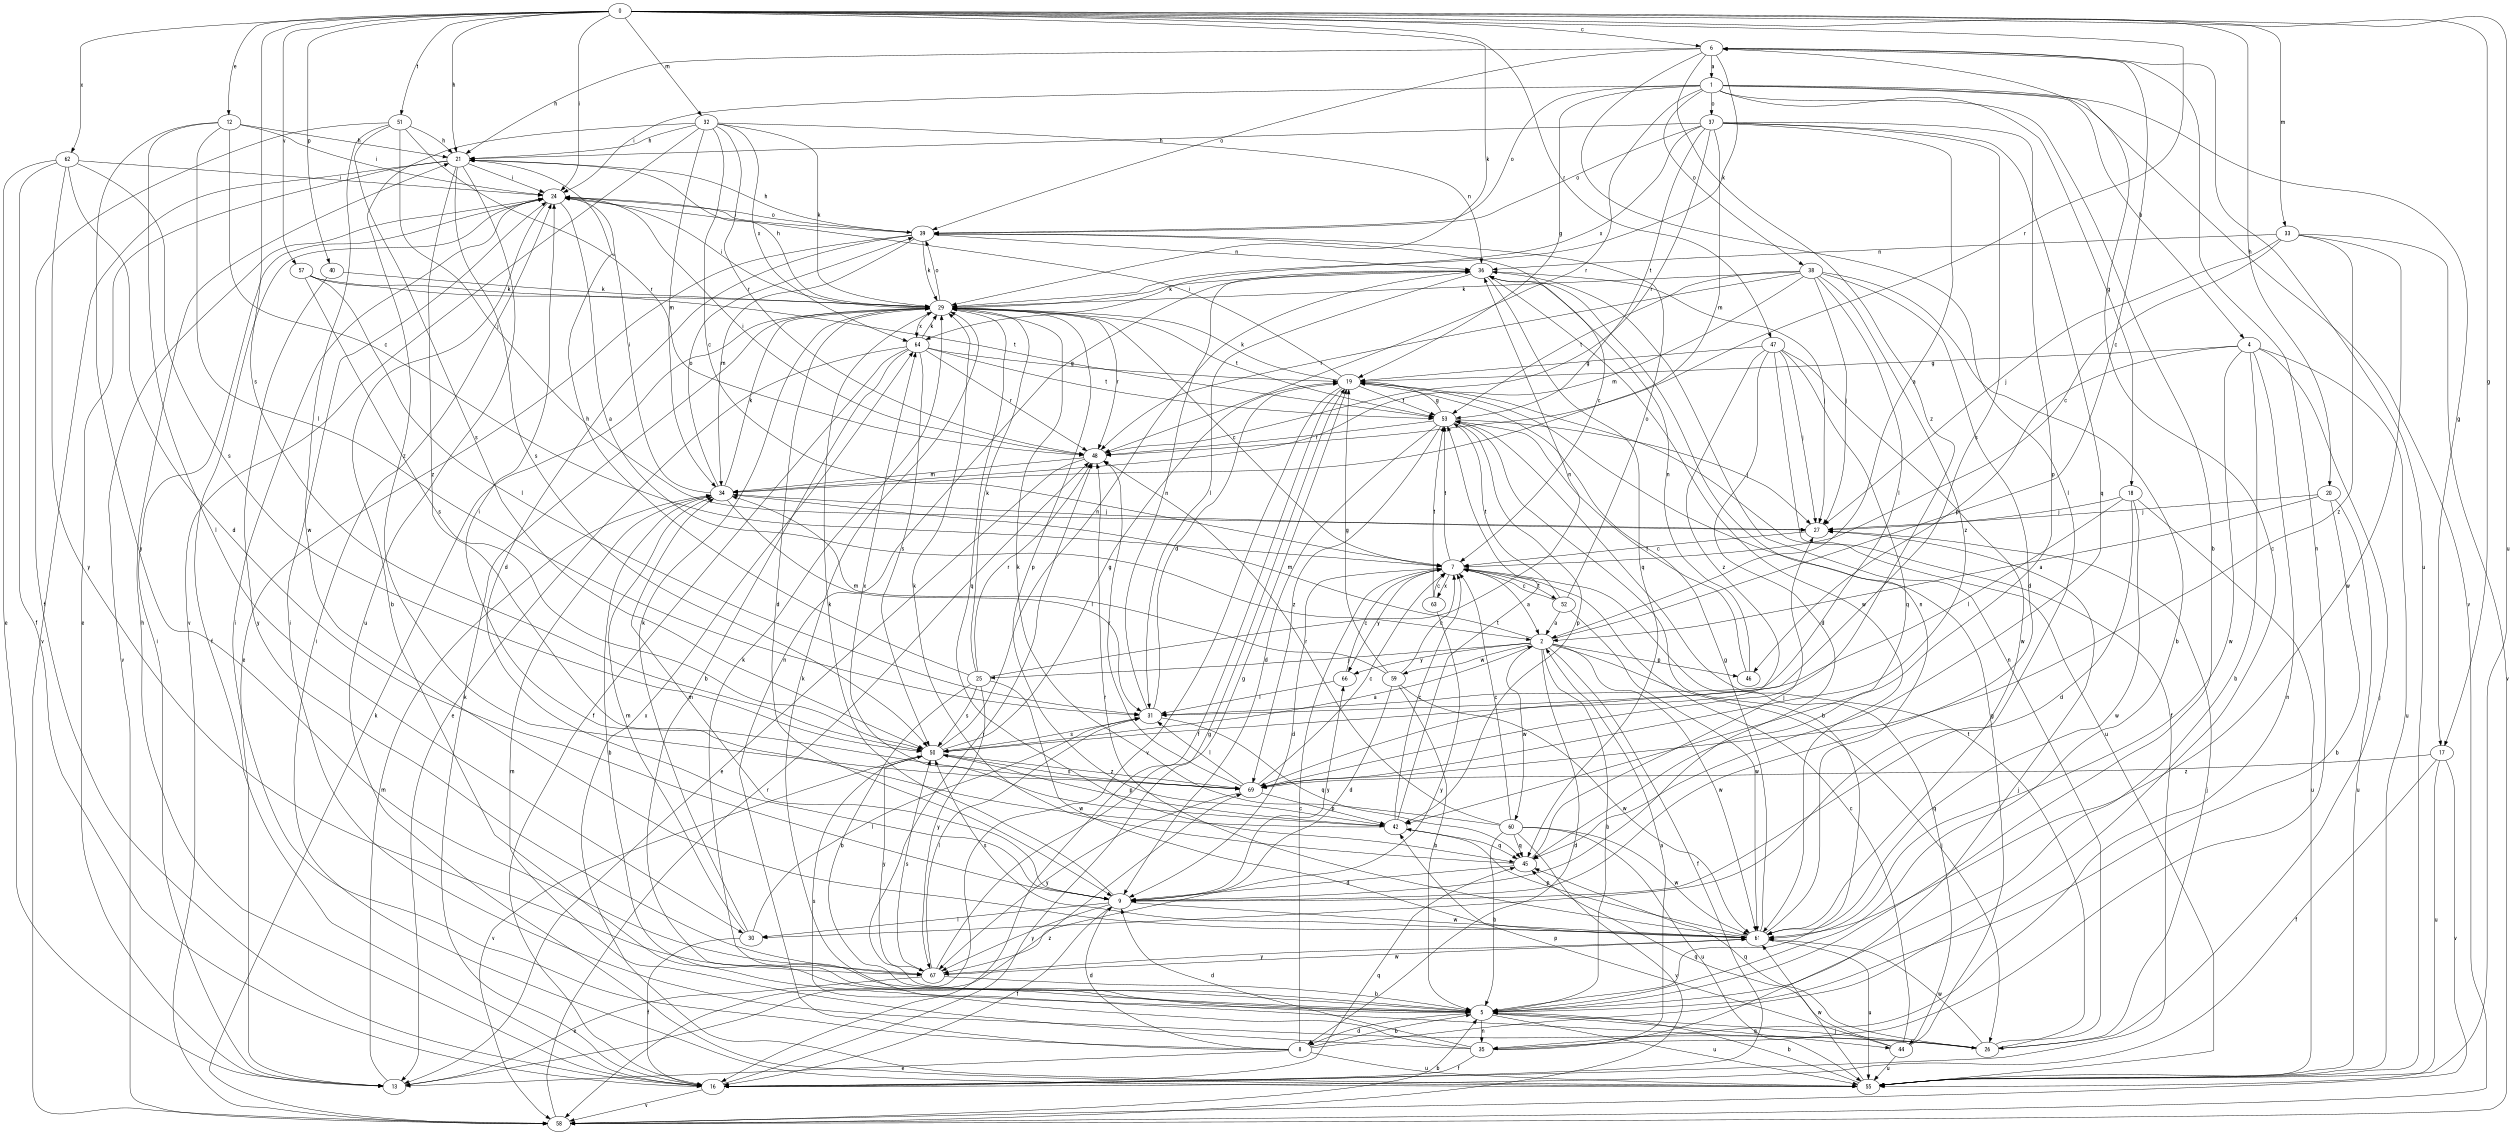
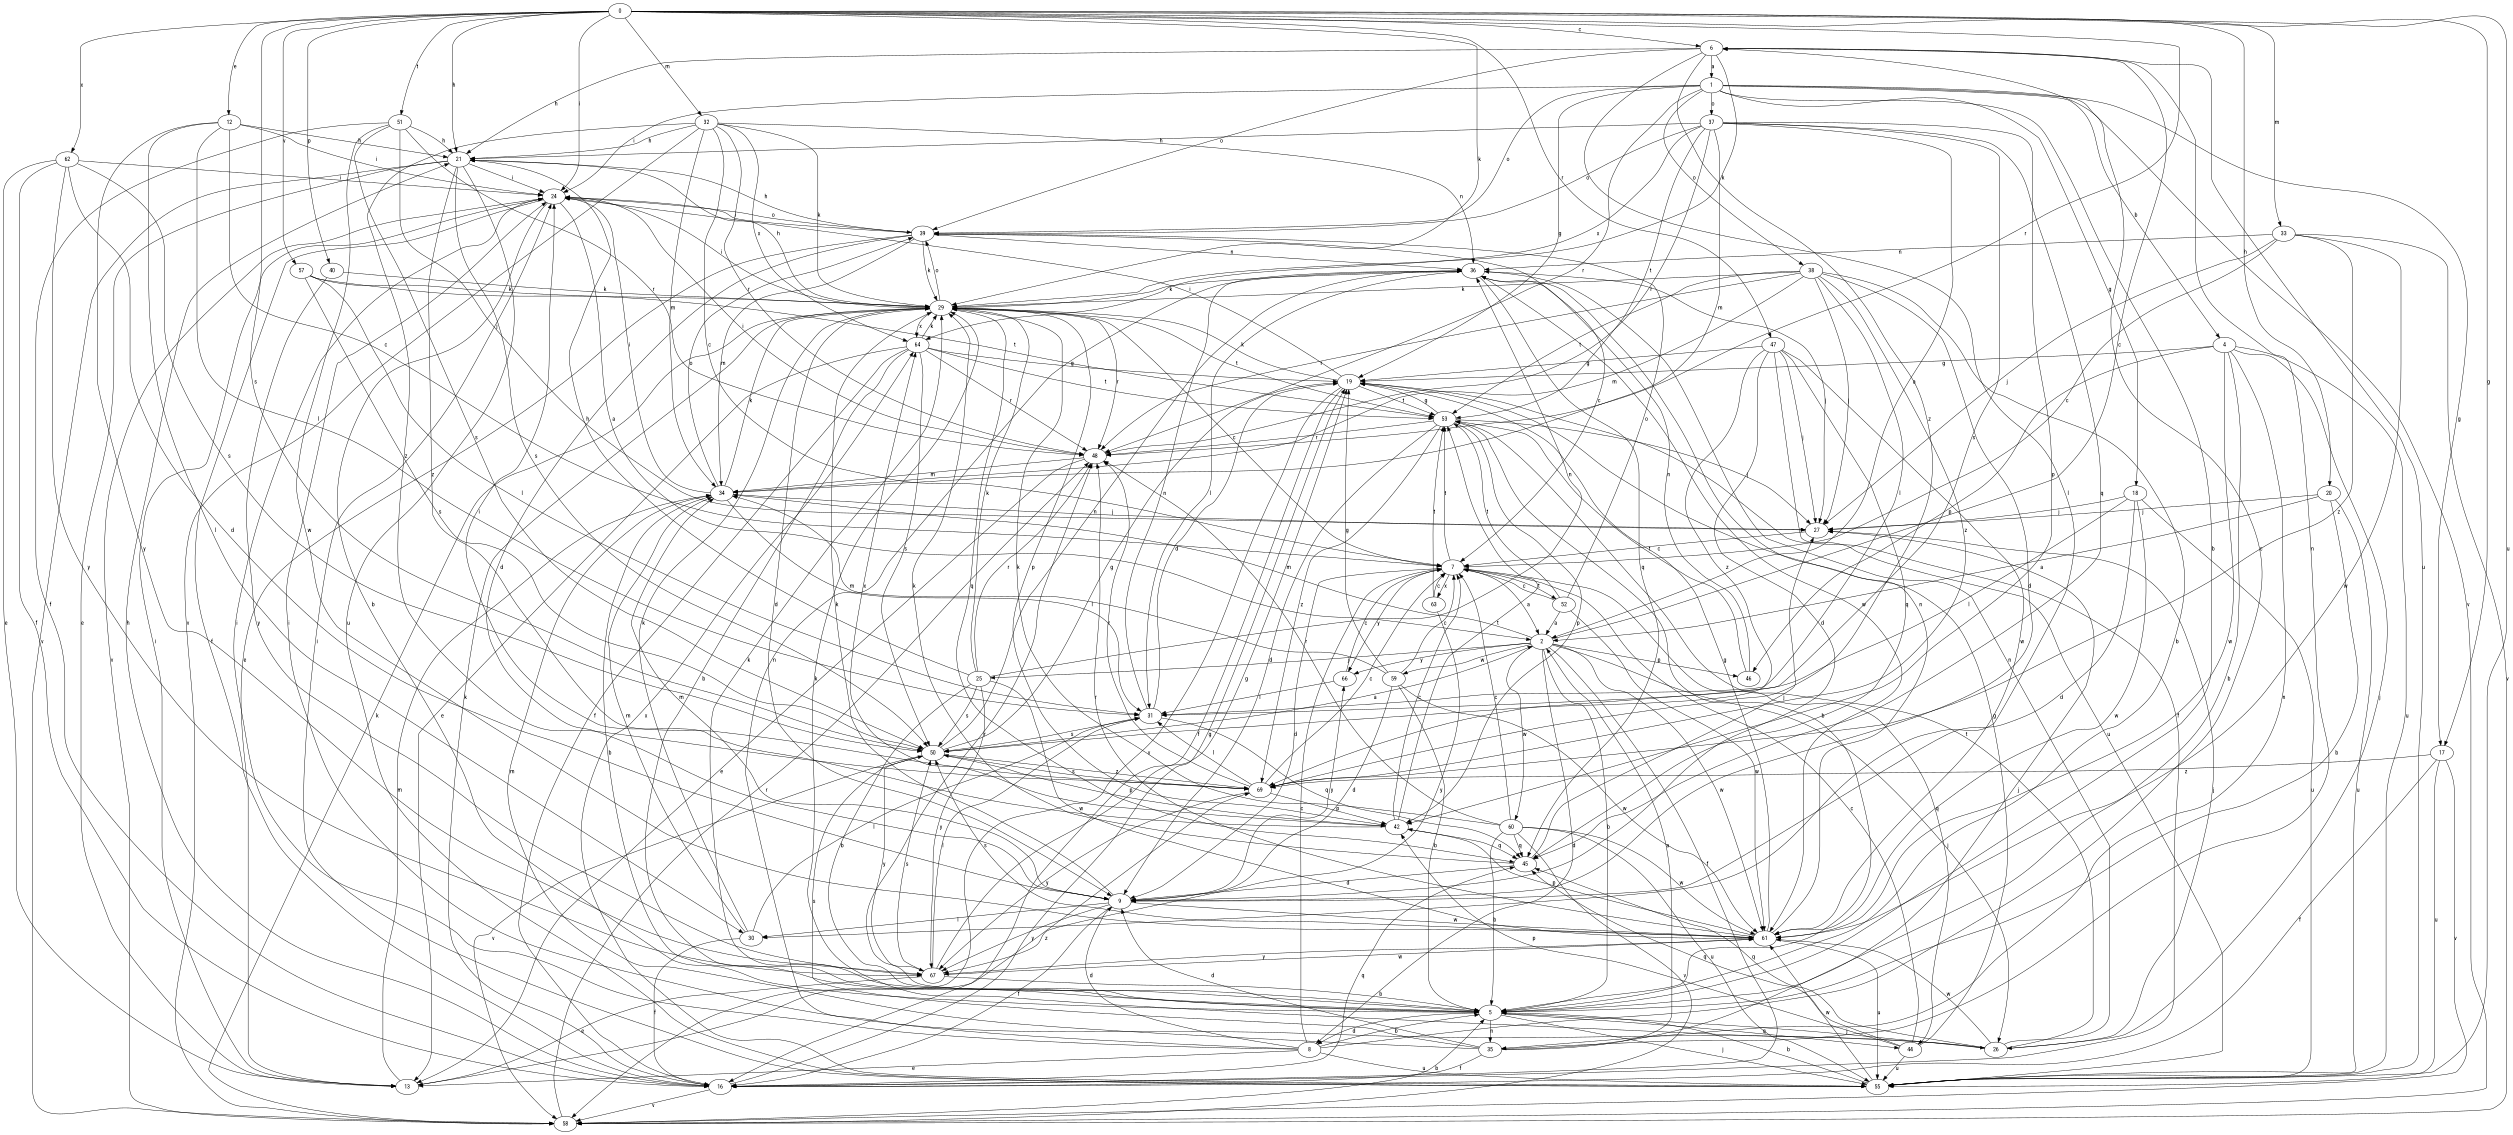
  strict digraph {
    fontname="Roboto Condensed"
    node [fontname="Roboto Condensed"]
    edge [fontname="Roboto Condensed"]
    0
    6
    12
    17
    20
    21
    24
    29
    32
    33
    40
    47
    48
    50
    51
    55
    57
    62
    1
    39
    35
    30
    69
    7
    67
    31
    58
    16
    5
    2
    27
    13
    9
    53
    45
    42
    64
    34
    36
    61
    19
    4
    18
    37
    38
    26
    n47 [label=46]
    8
    44
    25
    59
    60
    66
    52
    63
    0 -> 6 [label=c]
    0 -> 12 [label=e]
    0 -> 17 [label=g]
    0 -> 20 [label=h]
    0 -> 21 [label=h]
    0 -> 24 [label=i]
    0 -> 29 [label=k]
    0 -> 32 [label=m]
    0 -> 33 [label=m]
    0 -> 40 [label=p]
    0 -> 47 [label=r]
    0 -> 48 [label=r]
    0 -> 50 [label=s]
    0 -> 51 [label=t]
    0 -> 55 [label=u]
    0 -> 57 [label=v]
    0 -> 62 [label=x]
    6 -> 21 [label=h]
    6 -> 29 [label=k]
    6 -> 55 [label=u]
    6 -> 1 [label=a]
    6 -> 39 [label=o]
    6 -> 35 [label=n]
    6 -> 30 [label=l]
    6 -> 69 [label=z]
    12 -> 21 [label=h]
    12 -> 24 [label=i]
    12 -> 30 [label=l]
    12 -> 7 [label=c]
    12 -> 67 [label=y]
    12 -> 31 [label=l]
    17 -> 55 [label=u]
    17 -> 69 [label=z]
    17 -> 58 [label=v]
    17 -> 16 [label=f]
    20 -> 55 [label=u]
    20 -> 5 [label=b]
    20 -> 2 [label=a]
    20 -> 27 [label=j]
    21 -> 24 [label=i]
    21 -> 50 [label=s]
    21 -> 55 [label=u]
    21 -> 69 [label=z]
    21 -> 58 [label=v]
    21 -> 13 [label=e]
    24 -> 39 [label=o]
    24 -> 58 [label=v]
    24 -> 16 [label=f]
    24 -> 5 [label=b]
    24 -> 2 [label=a]
    29 -> 21 [label=h]
    29 -> 24 [label=i]
    29 -> 48 [label=r]
    29 -> 39 [label=o]
    29 -> 7 [label=c]
    29 -> 9 [label=d]
    29 -> 53 [label=t]
    29 -> 45 [label=q]
    29 -> 42 [label=p]
    29 -> 64 [label=x]
    32 -> 21 [label=h]
    32 -> 29 [label=k]
    32 -> 48 [label=r]
    32 -> 69 [label=z]
    32 -> 7 [label=c]
    32 -> 58 [label=v]
    32 -> 64 [label=x]
    32 -> 34 [label=m]
    32 -> 36 [label=n]
    33 -> 69 [label=z]
    33 -> 7 [label=c]
    33 -> 58 [label=v]
    33 -> 27 [label=j]
    33 -> 36 [label=n]
    33 -> 61 [label=w]
    40 -> 29 [label=k]
    40 -> 67 [label=y]
    47 -> 69 [label=z]
    47 -> 16 [label=f]
    47 -> 27 [label=j]
    47 -> 9 [label=d]
    47 -> 45 [label=q]
    47 -> 61 [label=w]
    47 -> 19 [label=g]
    48 -> 24 [label=i]
    48 -> 13 [label=e]
    48 -> 34 [label=m]
    50 -> 69 [label=z]
    50 -> 67 [label=y]
    50 -> 58 [label=v]
    50 -> 2 [label=a]
    50 -> 42 [label=p]
    50 -> 36 [label=n]
    50 -> 19 [label=g]
    51 -> 21 [label=h]
    51 -> 48 [label=r]
    51 -> 50 [label=s]
    51 -> 16 [label=f]
    51 -> 27 [label=j]
    51 -> 61 [label=w]
    55 -> 24 [label=i]
    55 -> 5 [label=b]
    55 -> 64 [label=x]
    55 -> 61 [label=w]
    57 -> 29 [label=k]
    57 -> 50 [label=s]
    57 -> 31 [label=l]
    57 -> 53 [label=t]
    62 -> 24 [label=i]
    62 -> 50 [label=s]
    62 -> 67 [label=y]
    62 -> 16 [label=f]
    62 -> 13 [label=e]
    62 -> 9 [label=d]
    1 -> 17 [label=g]
    1 -> 24 [label=i]
    1 -> 48 [label=r]
    1 -> 39 [label=o]
    1 -> 58 [label=v]
    1 -> 5 [label=b]
    1 -> 19 [label=g]
    1 -> 4 [label=b]
    1 -> 18 [label=g]
    1 -> 37 [label=o]
    1 -> 38 [label=o]
    39 -> 21 [label=h]
    39 -> 24 [label=i]
    39 -> 29 [label=k]
    39 -> 7 [label=c]
    39 -> 13 [label=e]
    39 -> 9 [label=d]
    39 -> 34 [label=m]
    39 -> 36 [label=n]
    35 -> 50 [label=s]
    35 -> 16 [label=f]
    35 -> 2 [label=a]
    35 -> 27 [label=j]
    35 -> 9 [label=d]
    35 -> 34 [label=m]
    30 -> 29 [label=k]
    30 -> 31 [label=l]
    30 -> 16 [label=f]
    30 -> 34 [label=m]
    69 -> 48 [label=r]
    69 -> 50 [label=s]
    69 -> 7 [label=c]
    69 -> 67 [label=y]
    69 -> 31 [label=l]
    69 -> 42 [label=p]
    7 -> 2 [label=a]
    7 -> 9 [label=d]
    7 -> 53 [label=t]
    7 -> 44 [label=q]
    7 -> 66 [label=y]
    7 -> 52 [label=t]
    7 -> 63 [label=x]
    67 -> 50 [label=s]
    67 -> 31 [label=l]
    67 -> 5 [label=b]
    67 -> 13 [label=e]
    67 -> 61 [label=w]
    67 -> 19 [label=g]
    31 -> 50 [label=s]
    31 -> 45 [label=q]
    31 -> 36 [label=n]
    31 -> 19 [label=d]
    58 -> 29 [label=k]
    58 -> 48 [label=r]
    58 -> 5 [label=b]
    16 -> 21 [label=h]
    16 -> 29 [label=k]
    16 -> 58 [label=v]
    16 -> 45 [label=q]
    16 -> 19 [label=g]
    5 -> 29 [label=k]
    5 -> 48 [label=r]
-   5 -> 55 [label=u]
+   5 -> 55 [label=j]
    5 -> 35 [label=n]
    5 -> 26 [label=j]
    5 -> 8 [label=d]
    5 -> 44 [label=q]
    2 -> 6 [label=c]
    2 -> 16 [label=f]
    2 -> 5 [label=b]
    2 -> 34 [label=m]
    2 -> 61 [label=w]
    2 -> 26 [label=j]
    2 -> n47 [label=p]
    2 -> 8 [label=d]
    2 -> 25 [label=j]
    2 -> 59 [label=w]
    2 -> 60 [label=w]
    2 -> 66 [label=y]
    27 -> 7 [label=c]
    13 -> 24 [label=i]
    13 -> 69 [label=z]
    13 -> 34 [label=m]
    9 -> 29 [label=k]
    9 -> 30 [label=l]
    9 -> 67 [label=y]
    9 -> 16 [label=f]
    9 -> 34 [label=m]
    9 -> 61 [label=w]
    9 -> 66 [label=y]
    53 -> 48 [label=r]
    53 -> 69 [label=z]
    53 -> 5 [label=b]
    53 -> 27 [label=j]
    53 -> 9 [label=d]
    53 -> 42 [label=p]
    53 -> 19 [label=g]
    45 -> 29 [label=k]
    45 -> 27 [label=j]
    45 -> 9 [label=d]
    42 -> 24 [label=i]
    42 -> 7 [label=c]
    42 -> 53 [label=t]
    42 -> 45 [label=q]
    42 -> 64 [label=x]
    64 -> 29 [label=k]
    64 -> 48 [label=r]
    64 -> 50 [label=s]
    64 -> 16 [label=f]
    64 -> 5 [label=b]
    64 -> 13 [label=e]
    64 -> 53 [label=t]
    64 -> 19 [label=g]
    34 -> 24 [label=i]
    34 -> 29 [label=k]
    34 -> 39 [label=o]
    34 -> 31 [label=l]
    34 -> 5 [label=b]
    34 -> 27 [label=j]
    36 -> 29 [label=k]
    36 -> 31 [label=l]
    36 -> 27 [label=j]
    36 -> 45 [label=q]
    36 -> 61 [label=w]
    61 -> 48 [label=r]
    61 -> 50 [label=s]
    61 -> 55 [label=u]
    61 -> 67 [label=y]
    61 -> 42 [label=p]
    61 -> 36 [label=n]
    61 -> 19 [label=g]
    19 -> 24 [label=i]
    19 -> 29 [label=k]
    19 -> 55 [label=u]
    19 -> 58 [label=v]
    19 -> 16 [label=f]
    19 -> 53 [label=t]
    4 -> 55 [label=u]
    4 -> 35 [label=n]
    4 -> 5 [label=b]
    4 -> 61 [label=w]
    4 -> 19 [label=g]
    4 -> 26 [label=j]
    4 -> n47 [label=p]
    18 -> 55 [label=u]
    18 -> 31 [label=l]
    18 -> 27 [label=j]
    18 -> 9 [label=d]
    18 -> 61 [label=w]
    37 -> 21 [label=h]
    37 -> 48 [label=r]
    37 -> 50 [label=s]
    37 -> 39 [label=o]
    37 -> 2 [label=a]
    37 -> 53 [label=t]
    37 -> 45 [label=q]
    37 -> 42 [label=p]
    37 -> 64 [label=x]
    37 -> 34 [label=m]
    38 -> 29 [label=k]
    38 -> 48 [label=r]
    38 -> 69 [label=z]
    38 -> 31 [label=l]
    38 -> 5 [label=b]
    38 -> 27 [label=j]
    38 -> 9 [label=d]
    38 -> 53 [label=t]
    38 -> 34 [label=m]
    26 -> 24 [label=i]
    26 -> 29 [label=k]
    26 -> 27 [label=j]
    26 -> 53 [label=t]
    26 -> 45 [label=q]
    26 -> 36 [label=n]
    26 -> 61 [label=w]
    n47 -> 53 [label=t]
    n47 -> 36 [label=n]
    8 -> 6 [label=c]
    8 -> 24 [label=i]
    8 -> 55 [label=u]
    8 -> 7 [label=c]
    8 -> 5 [label=b]
    8 -> 13 [label=e]
    8 -> 9 [label=d]
    8 -> 36 [label=n]
    44 -> 55 [label=u]
    44 -> 7 [label=c]
    44 -> 45 [label=q]
    44 -> 42 [label=p]
    44 -> 19 [label=g]
    25 -> 21 [label=h]
    25 -> 29 [label=k]
    25 -> 48 [label=r]
    25 -> 50 [label=s]
    25 -> 67 [label=y]
    25 -> 5 [label=b]
    25 -> 36 [label=n]
    25 -> 61 [label=w]
    59 -> 7 [label=c]
    59 -> 5 [label=b]
    59 -> 9 [label=d]
    59 -> 34 [label=m]
    59 -> 61 [label=w]
    59 -> 19 [label=g]
    60 -> 29 [label=k]
    60 -> 48 [label=r]
    60 -> 55 [label=u]
    60 -> 7 [label=c]
    60 -> 58 [label=v]
    60 -> 5 [label=b]
    60 -> 45 [label=q]
    60 -> 61 [label=w]
    66 -> 7 [label=c]
    66 -> 31 [label=l]
    52 -> 39 [label=o]
    52 -> 7 [label=c]
    52 -> 2 [label=a]
    52 -> 53 [label=t]
    52 -> 61 [label=w]
    63 -> 7 [label=c]
    63 -> 67 [label=y]
    63 -> 53 [label=t]
  }
